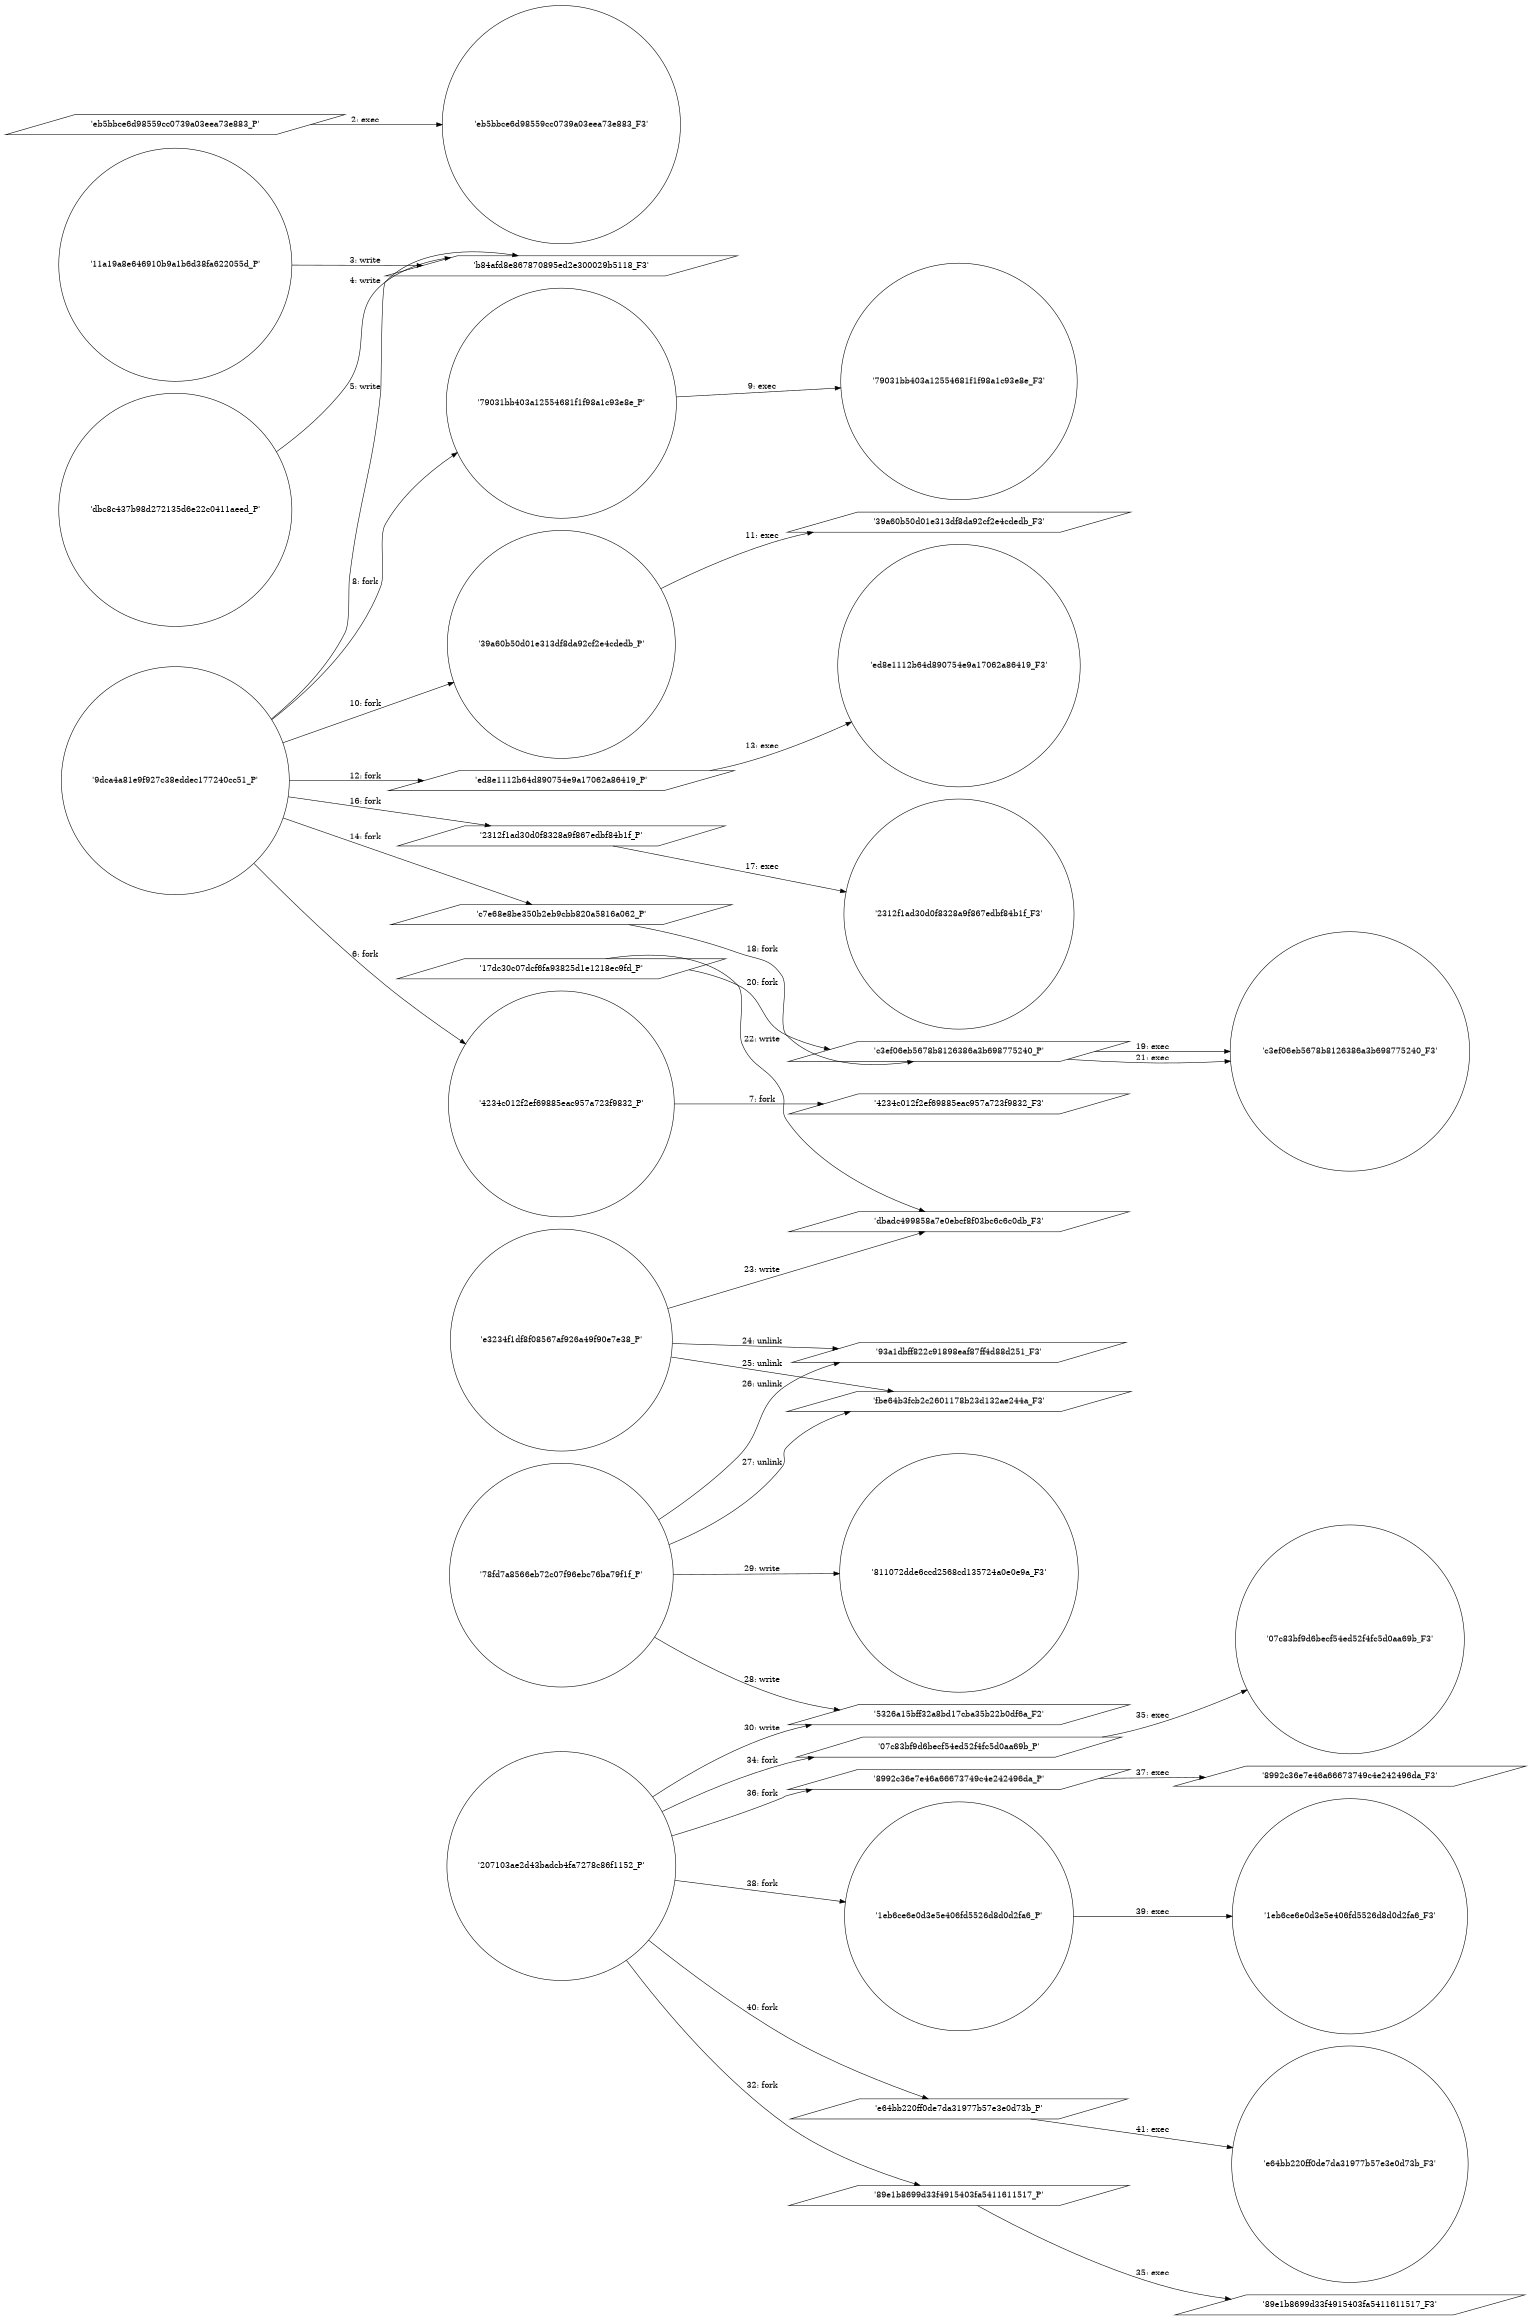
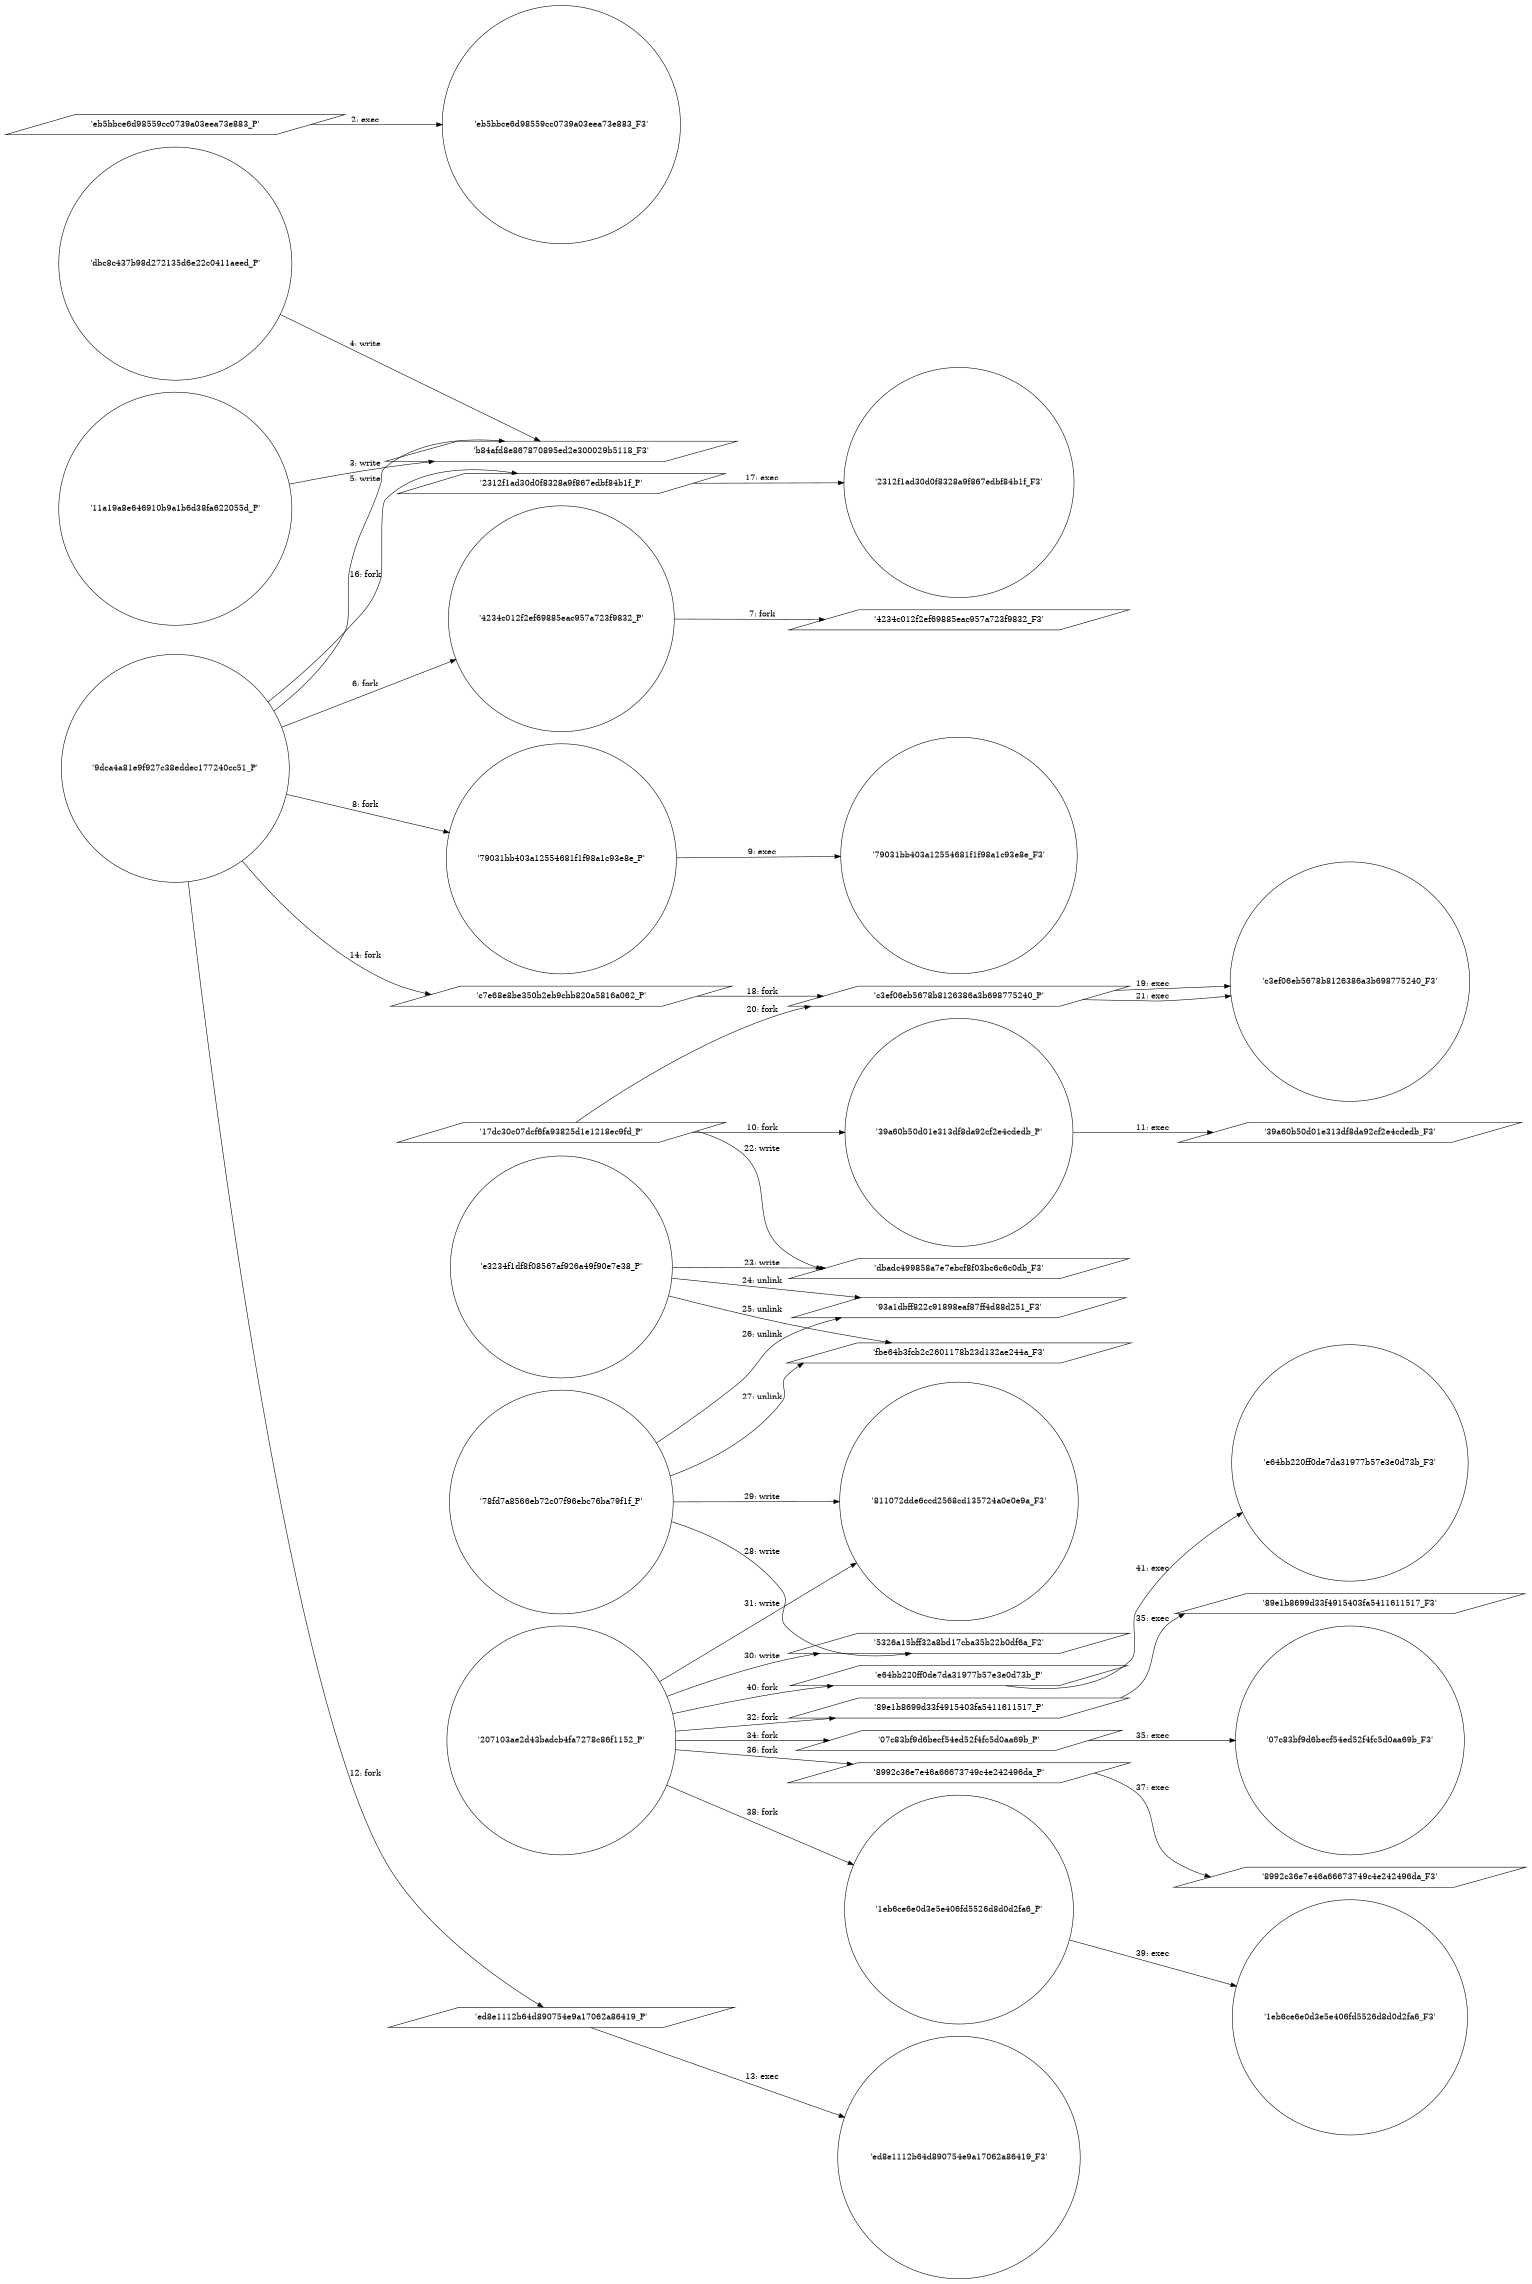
  digraph {
    engine=neato
    fixedsize=false
    fontsize=10
    nodesep=0.3
    rankdir=LR
    ranksep=0
    splines=true
    node [node_type=Process shape=parallelogram]
    "'b84afd8e867870895ed2e300029b5118_F3'" [node_type=file]
    "'11a19a8e646910b9a1b6d38fa622055d_P'" [shape=circle]
    "'eb5bbce6d98559cc0739a03eea73e883_P'"
    "'eb5bbce6d98559cc0739a03eea73e883_F3'" [node_type=File shape=circle]
    "'dbc8c437b98d272135d6e22c0411aeed_P'" [shape=circle]
    "'9dca4a81e9f927c38eddec177240cc51_P'" [shape=circle]
    "'4234c012f2ef69885eac957a723f9832_P'" [shape=circle]
    "'79031bb403a12554681f1f98a1c93e8e_P'" [shape=circle]
    "'39a60b50d01e313df8da92cf2e4cdedb_P'" [shape=circle]
    "'ed8e1112b64d890754e9a17062a86419_P'"
    "'c7e68e8be350b2eb9cbb820a5816a062_P'"
    "'2312f1ad30d0f8328a9f867edbf84b1f_P'"
    "'4234c012f2ef69885eac957a723f9832_F3'" [node_type=File]
    "'79031bb403a12554681f1f98a1c93e8e_F3'" [node_type=File shape=circle]
    "'39a60b50d01e313df8da92cf2e4cdedb_F3'" [node_type=File]
    "'ed8e1112b64d890754e9a17062a86419_F3'" [node_type=File shape=circle]
    "'c3ef06eb5678b8126386a3b698775240_P'"
    "'2312f1ad30d0f8328a9f867edbf84b1f_F3'" [node_type=File shape=circle]
    "'c3ef06eb5678b8126386a3b698775240_F3'" [node_type=File shape=circle]
    "'17dc30c07dcf6fa93825d1e1218ec9fd_P'"
-   "'dbadc499858a7e7ebcf8f03bc6c6c0db_F3'" [node_type=file label="'dbadc499858a7e0ebcf8f03bc6c6c0db_F3'"]
+   "'dbadc499858a7e7ebcf8f03bc6c6c0db_F3'" [node_type=file]
    "'e3234f1df8f08567af926a49f90e7e38_P'" [shape=circle]
    "'93a1dbff822c91898eaf87ff4d88d251_F3'" [node_type=file]
    "'fbe64b3fcb2c2601178b23d132ae244a_F3'" [node_type=file]
    "'78fd7a8566eb72c07f96ebc76ba79f1f_P'" [shape=circle]
    "'5326a15bff32a8bd17cba35b22b0df6a_F2'" [node_type=file]
    "'811072dde6ccd2568cd135724a0e0e9a_F3'" [node_type=file shape=circle]
    "'207103ae2d43badcb4fa7278c86f1152_P'" [shape=circle]
    "'89e1b8699d33f4915403fa5411611517_P'"
    "'07c83bf9d6becf54ed52f4fc5d0aa69b_P'"
    "'8992c36e7e46a66673749c4e242496da_P'"
    "'1eb6ce6e0d3e5e406fd5526d8d0d2fa6_P'" [shape=circle]
    "'e64bb220ff0de7da31977b57e3e0d73b_P'"
    "'89e1b8699d33f4915403fa5411611517_F3'" [node_type=File]
    "'07c83bf9d6becf54ed52f4fc5d0aa69b_F3'" [node_type=File shape=circle]
    "'8992c36e7e46a66673749c4e242496da_F3'" [node_type=File]
    "'1eb6ce6e0d3e5e406fd5526d8d0d2fa6_F3'" [node_type=File shape=circle]
    "'e64bb220ff0de7da31977b57e3e0d73b_F3'" [node_type=File shape=circle]
    "'11a19a8e646910b9a1b6d38fa622055d_P'" -> "'b84afd8e867870895ed2e300029b5118_F3'" [label="3: write"]
    "'eb5bbce6d98559cc0739a03eea73e883_P'" -> "'eb5bbce6d98559cc0739a03eea73e883_F3'" [label="2: exec"]
    "'dbc8c437b98d272135d6e22c0411aeed_P'" -> "'b84afd8e867870895ed2e300029b5118_F3'" [label="4: write"]
    "'9dca4a81e9f927c38eddec177240cc51_P'" -> "'b84afd8e867870895ed2e300029b5118_F3'" [label="5: write"]
    "'9dca4a81e9f927c38eddec177240cc51_P'" -> "'4234c012f2ef69885eac957a723f9832_P'" [label="6: fork"]
    "'9dca4a81e9f927c38eddec177240cc51_P'" -> "'79031bb403a12554681f1f98a1c93e8e_P'" [label="8: fork"]
-   "'9dca4a81e9f927c38eddec177240cc51_P'" -> "'39a60b50d01e313df8da92cf2e4cdedb_P'" [label="10: fork"]
+   "'17dc30c07dcf6fa93825d1e1218ec9fd_P'" -> "'39a60b50d01e313df8da92cf2e4cdedb_P'" [label="10: fork"]
    "'9dca4a81e9f927c38eddec177240cc51_P'" -> "'ed8e1112b64d890754e9a17062a86419_P'" [label="12: fork"]
    "'9dca4a81e9f927c38eddec177240cc51_P'" -> "'c7e68e8be350b2eb9cbb820a5816a062_P'" [label="14: fork"]
    "'9dca4a81e9f927c38eddec177240cc51_P'" -> "'2312f1ad30d0f8328a9f867edbf84b1f_P'" [label="16: fork"]
    "'4234c012f2ef69885eac957a723f9832_P'" -> "'4234c012f2ef69885eac957a723f9832_F3'" [label="7: fork"]
    "'79031bb403a12554681f1f98a1c93e8e_P'" -> "'79031bb403a12554681f1f98a1c93e8e_F3'" [label="9: exec"]
    "'39a60b50d01e313df8da92cf2e4cdedb_P'" -> "'39a60b50d01e313df8da92cf2e4cdedb_F3'" [label="11: exec"]
    "'ed8e1112b64d890754e9a17062a86419_P'" -> "'ed8e1112b64d890754e9a17062a86419_F3'" [label="13: exec"]
    "'c7e68e8be350b2eb9cbb820a5816a062_P'" -> "'c3ef06eb5678b8126386a3b698775240_P'" [label="18: fork"]
    "'2312f1ad30d0f8328a9f867edbf84b1f_P'" -> "'2312f1ad30d0f8328a9f867edbf84b1f_F3'" [label="17: exec"]
    "'c3ef06eb5678b8126386a3b698775240_P'" -> "'c3ef06eb5678b8126386a3b698775240_F3'" [label="19: exec"]
    "'c3ef06eb5678b8126386a3b698775240_P'" -> "'c3ef06eb5678b8126386a3b698775240_F3'" [label="21: exec"]
    "'17dc30c07dcf6fa93825d1e1218ec9fd_P'" -> "'c3ef06eb5678b8126386a3b698775240_P'" [label="20: fork"]
    "'17dc30c07dcf6fa93825d1e1218ec9fd_P'" -> "'dbadc499858a7e7ebcf8f03bc6c6c0db_F3'" [label="22: write"]
    "'e3234f1df8f08567af926a49f90e7e38_P'" -> "'dbadc499858a7e7ebcf8f03bc6c6c0db_F3'" [label="23: write"]
    "'e3234f1df8f08567af926a49f90e7e38_P'" -> "'93a1dbff822c91898eaf87ff4d88d251_F3'" [label="24: unlink"]
    "'e3234f1df8f08567af926a49f90e7e38_P'" -> "'fbe64b3fcb2c2601178b23d132ae244a_F3'" [label="25: unlink"]
    "'78fd7a8566eb72c07f96ebc76ba79f1f_P'" -> "'93a1dbff822c91898eaf87ff4d88d251_F3'" [label="26: unlink"]
    "'78fd7a8566eb72c07f96ebc76ba79f1f_P'" -> "'fbe64b3fcb2c2601178b23d132ae244a_F3'" [label="27: unlink"]
    "'78fd7a8566eb72c07f96ebc76ba79f1f_P'" -> "'5326a15bff32a8bd17cba35b22b0df6a_F2'" [label="28: write"]
    "'78fd7a8566eb72c07f96ebc76ba79f1f_P'" -> "'811072dde6ccd2568cd135724a0e0e9a_F3'" [label="29: write"]
    "'207103ae2d43badcb4fa7278c86f1152_P'" -> "'5326a15bff32a8bd17cba35b22b0df6a_F2'" [label="30: write"]
+   "'207103ae2d43badcb4fa7278c86f1152_P'" -> "'811072dde6ccd2568cd135724a0e0e9a_F3'" [label="31: write"]
    "'207103ae2d43badcb4fa7278c86f1152_P'" -> "'89e1b8699d33f4915403fa5411611517_P'" [label="32: fork"]
    "'207103ae2d43badcb4fa7278c86f1152_P'" -> "'07c83bf9d6becf54ed52f4fc5d0aa69b_P'" [label="34: fork"]
    "'207103ae2d43badcb4fa7278c86f1152_P'" -> "'8992c36e7e46a66673749c4e242496da_P'" [label="36: fork"]
    "'207103ae2d43badcb4fa7278c86f1152_P'" -> "'1eb6ce6e0d3e5e406fd5526d8d0d2fa6_P'" [label="38: fork"]
    "'207103ae2d43badcb4fa7278c86f1152_P'" -> "'e64bb220ff0de7da31977b57e3e0d73b_P'" [label="40: fork"]
    "'89e1b8699d33f4915403fa5411611517_P'" -> "'89e1b8699d33f4915403fa5411611517_F3'" [label="35: exec"]
    "'07c83bf9d6becf54ed52f4fc5d0aa69b_P'" -> "'07c83bf9d6becf54ed52f4fc5d0aa69b_F3'" [label="35: exec"]
    "'8992c36e7e46a66673749c4e242496da_P'" -> "'8992c36e7e46a66673749c4e242496da_F3'" [label="37: exec"]
    "'1eb6ce6e0d3e5e406fd5526d8d0d2fa6_P'" -> "'1eb6ce6e0d3e5e406fd5526d8d0d2fa6_F3'" [label="39: exec"]
    "'e64bb220ff0de7da31977b57e3e0d73b_P'" -> "'e64bb220ff0de7da31977b57e3e0d73b_F3'" [label="41: exec"]
  }
